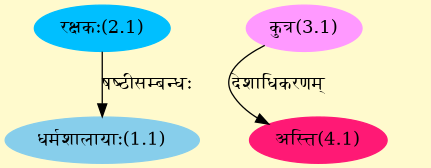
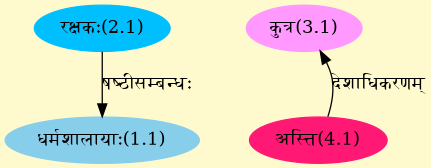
  digraph {
    bgcolor=lemonchiffon1
    compound=true
    rankdir=BT
    node [style=filled]
    edge [dir=back]
    n1 [color="#87CEEB" label="धर्मशालायाः(1.1)"]
    n2 [color="#00BFFF" label="रक्षकः(2.1)"]
    n3 [color="#FF1975" label="अस्ति(4.1)"]
    n4 [color="#FF99FF" label="कुत्र(3.1)"]
    n1 -> n2 [label="षष्ठीसम्बन्धः"]
-   n3 -> n4 [label="देशाधिकरणम्"]
+   n4 -> n3 [label="देशाधिकरणम्"]
  }
